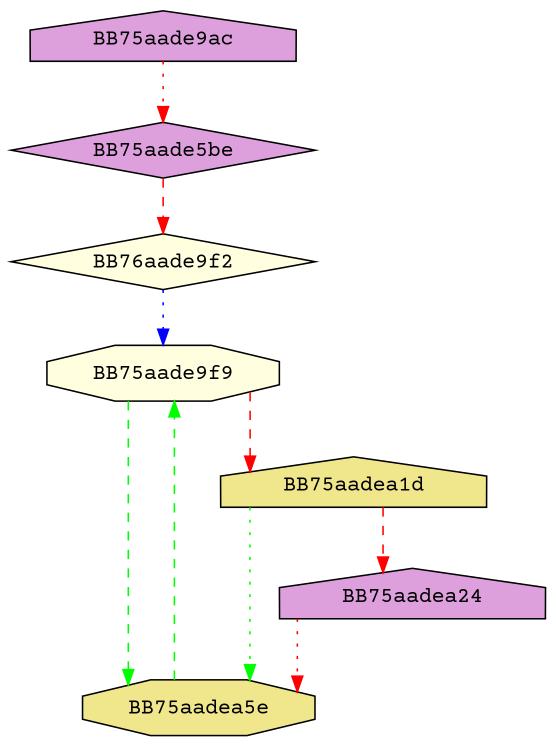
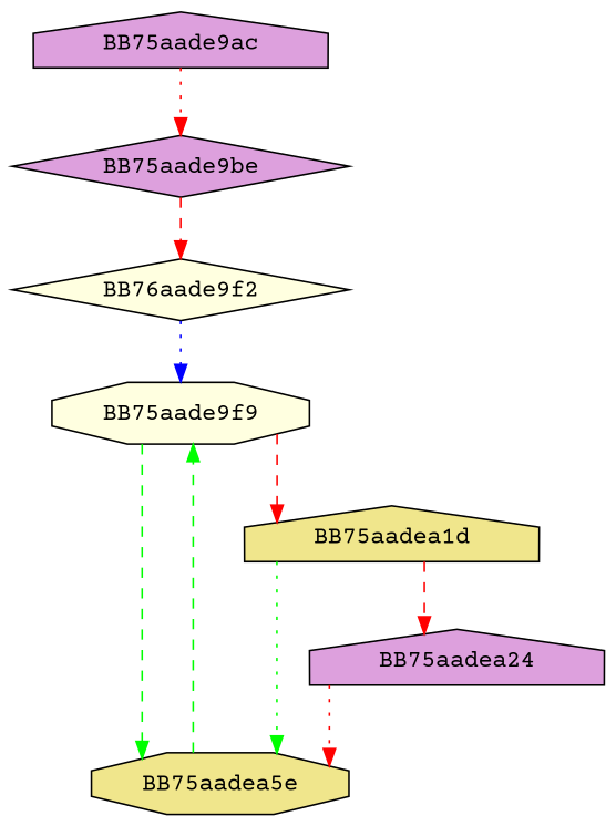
  digraph {
    fontname="Courier Prime"
    splines=ortho
    node [fillcolor=plum fontname="Courier Prime" shape=house style=filled]
    edge [color=red fontname="Courier Prime" style=dashed]
-   BB75aade9be [shape=diamond label=BB75aade5be]
+   BB75aade9be [shape=diamond]
    BB75aade9ac
    n3 [fillcolor=lightyellow label=BB76aade9f2 shape=diamond]
    BB75aade9f9 [fillcolor=lightyellow shape=octagon]
    BB75aadea5e [fillcolor=khaki shape=octagon]
    BB75aadea1d [fillcolor=khaki]
    BB75aadea24
    BB75aade9be -> n3
    BB75aade9ac -> BB75aade9be [style=dotted]
    n3 -> BB75aade9f9 [color=blue style=dotted]
    BB75aade9f9 -> BB75aadea5e [color=green]
    BB75aade9f9 -> BB75aadea1d
    BB75aadea5e -> BB75aade9f9 [color=green]
    BB75aadea1d -> BB75aadea5e [color=green style=dotted]
    BB75aadea1d -> BB75aadea24
    BB75aadea24 -> BB75aadea5e [style=dotted]
  }
